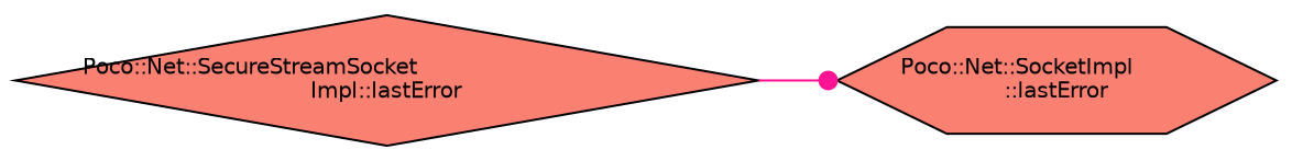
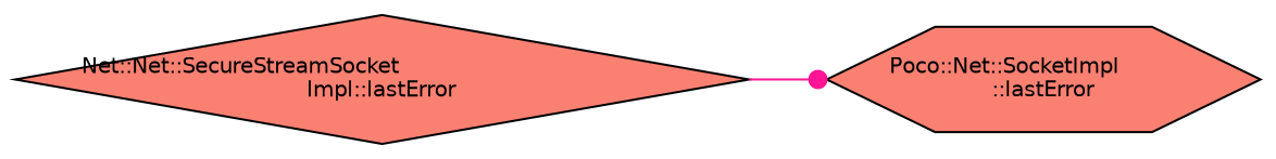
  digraph {
    rankdir=LR
    node [color=black fillcolor=salmon fontname=Helvetica fontsize=10 style=filled]
-   n1 [fontcolor=black height=0.2 label="Poco::Net::SecureStreamSocket\lImpl::lastError" shape=diamond width=0.4]
+   n1 [fontcolor=black height=0.2 label="Net::Net::SecureStreamSocket\lImpl::lastError" shape=diamond width=0.4]
    n2 [height=0.2 label="Poco::Net::SocketImpl\l::lastError" shape=hexagon width=0.4]
    n1 -> n2 [color=deeppink fontname=Helvetica fontsize=10 labelfontname=Helvetica labelfontsize=10 style=solid arrowhead=dot]
  }
